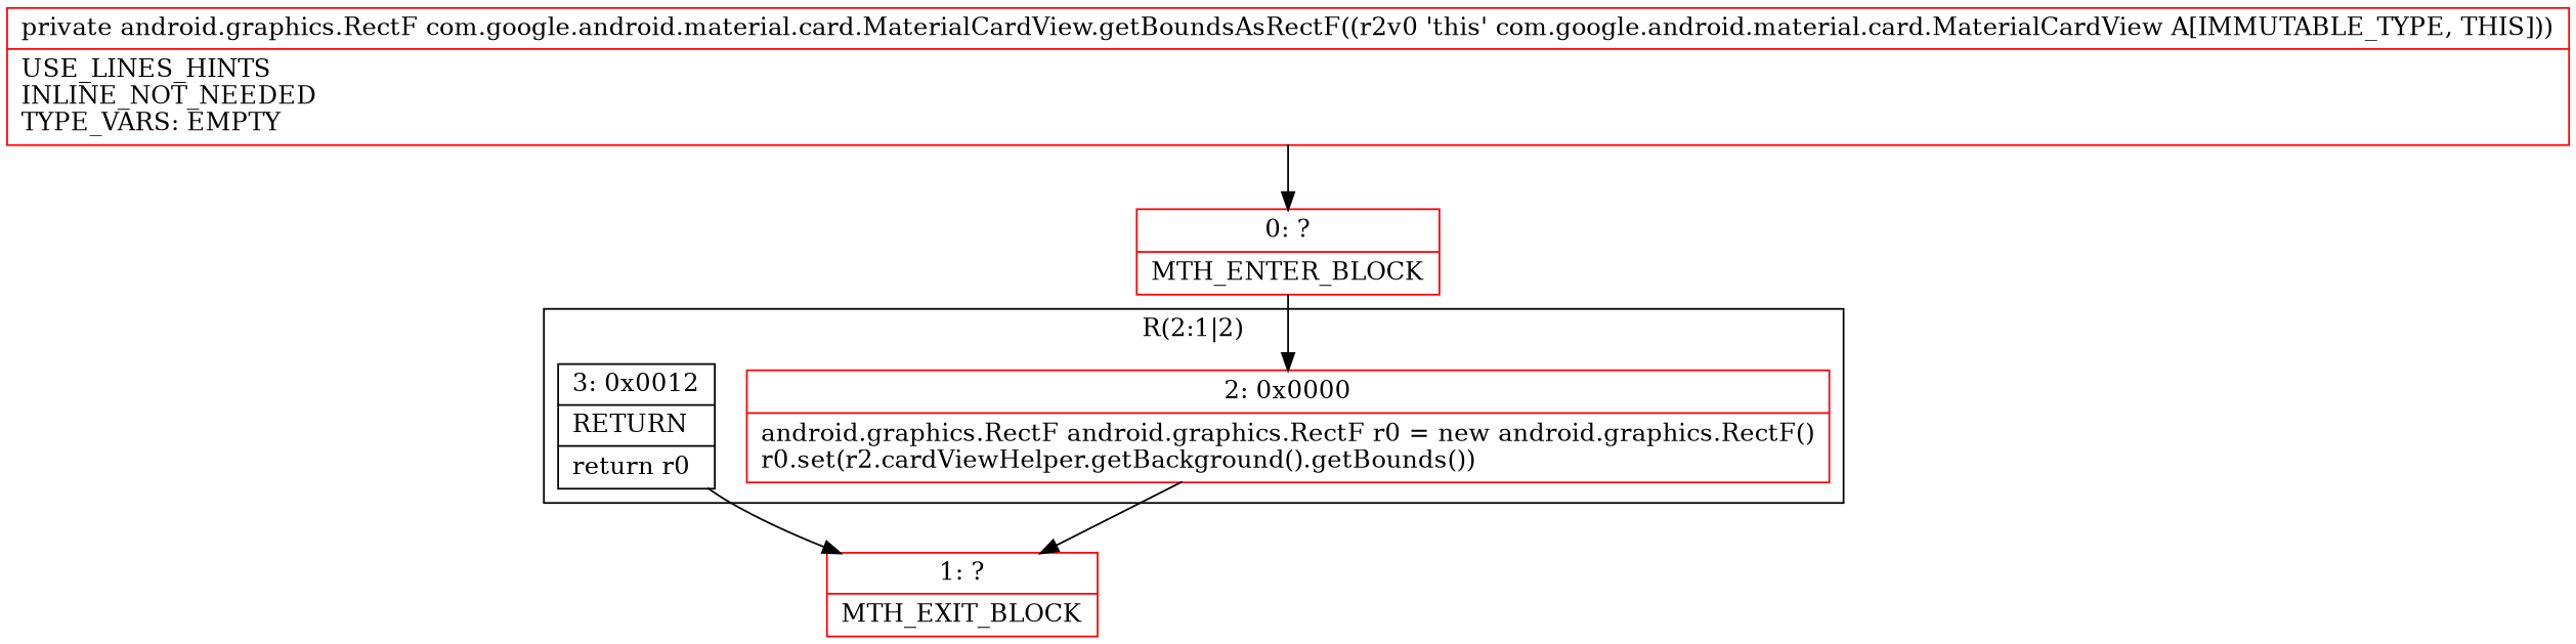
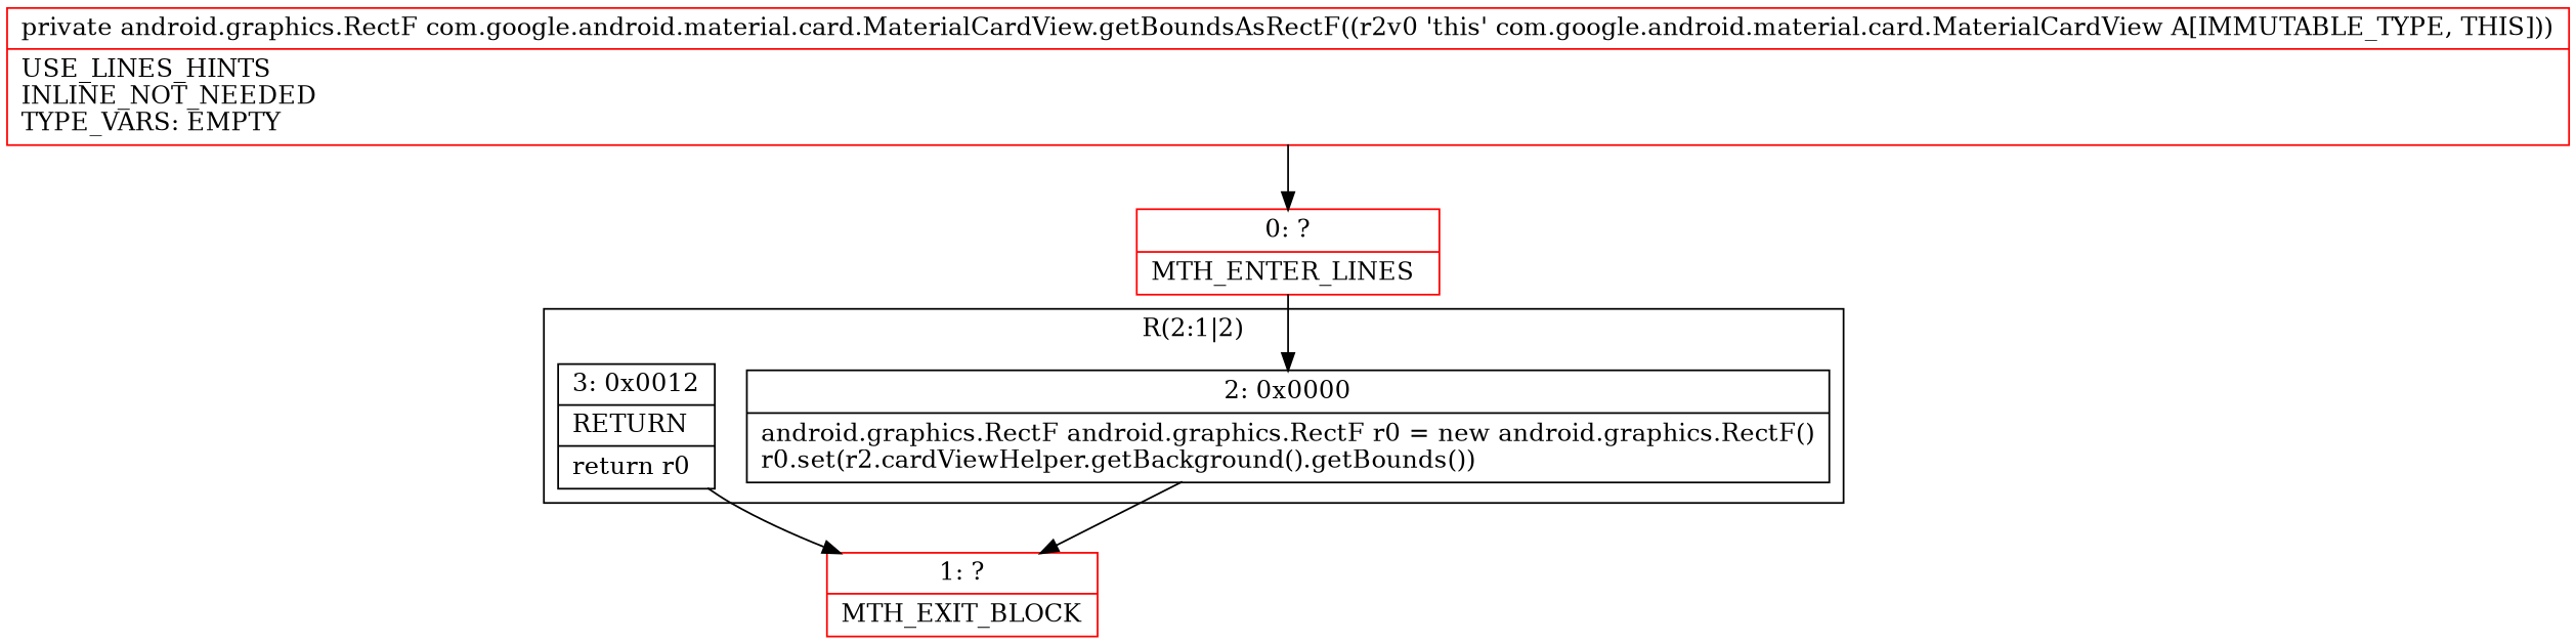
  digraph {
    node [color=red shape=record]
-   n1 [label="{2\:\ 0x0000|android.graphics.RectF android.graphics.RectF r0 = new android.graphics.RectF()\lr0.set(r2.cardViewHelper.getBackground().getBounds())\l}"]
+   n1 [color=black label="{2\:\ 0x0000|android.graphics.RectF android.graphics.RectF r0 = new android.graphics.RectF()\lr0.set(r2.cardViewHelper.getBackground().getBounds())\l}"]
    n2 [color=black label="{3\:\ 0x0012|RETURN\l|return r0\l}"]
    n3 [label="{1\:\ ?|MTH_EXIT_BLOCK\l}"]
-   n4 [label="{0\:\ ?|MTH_ENTER_BLOCK\l}"]
+   n4 [label="{0\:\ ?|MTH_ENTER_LINES\l}"]
    n5 [label="{private android.graphics.RectF com.google.android.material.card.MaterialCardView.getBoundsAsRectF((r2v0 'this' com.google.android.material.card.MaterialCardView A[IMMUTABLE_TYPE, THIS]))  | USE_LINES_HINTS\lINLINE_NOT_NEEDED\lTYPE_VARS: EMPTY\l}"]
    subgraph cluster_1 {
      label="R(2:1|2)"
      n1
      n2
    }
    n1 -> n3
    n2 -> n3
    n4 -> n1
    n5 -> n4
  }
